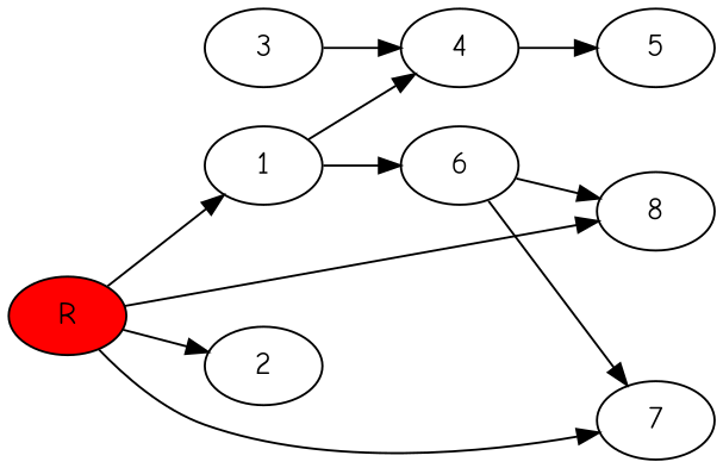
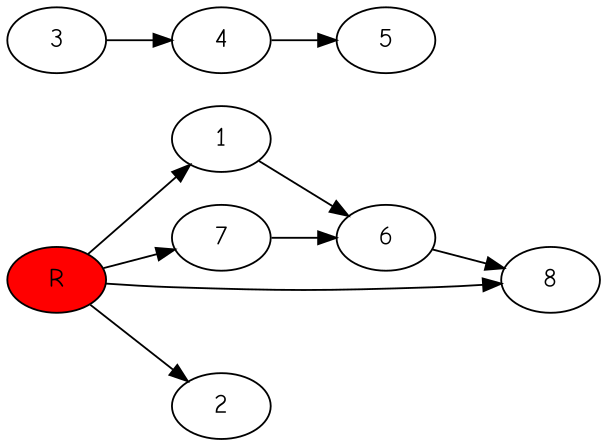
  digraph {
    fontname="Comic Neue"
    rankdir=LR
    node [fontname="Comic Neue"]
    edge [fontname="Comic Neue"]
    1
    4
    6
    5
    8
    3
    7
    R [fillcolor="#ff0000" style=filled]
    2
-   1 -> 4
    1 -> 6
    4 -> 5
    6 -> 8
    3 -> 4
-   6 -> 7
+   7 -> 6
    R -> 1
    R -> 8
    R -> 7
    R -> 2
  }
